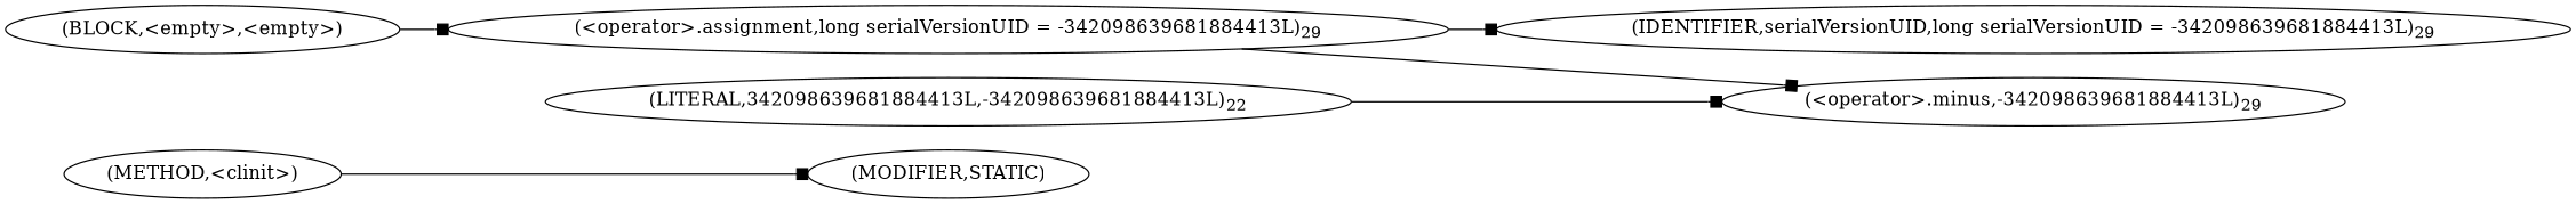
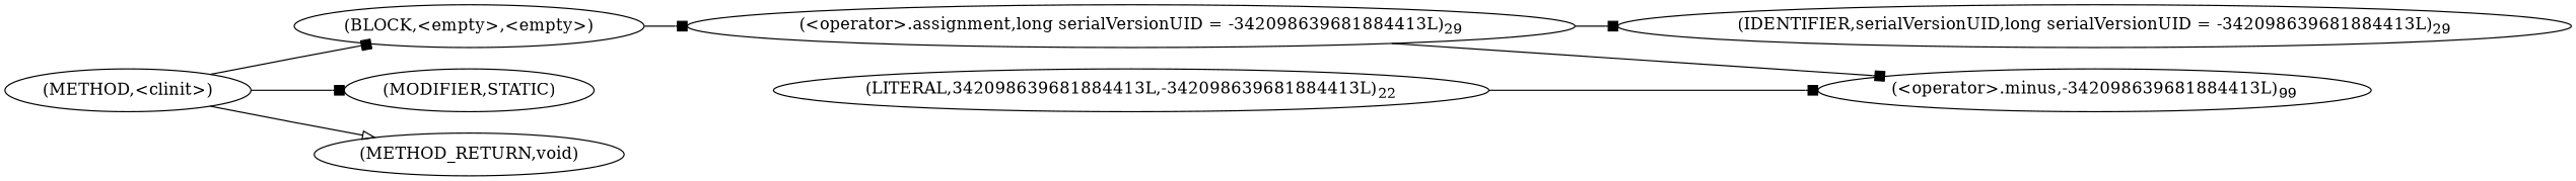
  digraph {
    rankdir=LR
    edge [arrowhead=box]
    n1 [label=<(METHOD,&lt;clinit&gt;)>]
    n2 [label=<(BLOCK,&lt;empty&gt;,&lt;empty&gt;)>]
    n3 [label=<(MODIFIER,STATIC)>]
+   n4 [label=<(METHOD_RETURN,void)>]
    n5 [label=<(&lt;operator&gt;.assignment,long serialVersionUID = -342098639681884413L)<SUB>29</SUB>>]
    n6 [label=<(IDENTIFIER,serialVersionUID,long serialVersionUID = -342098639681884413L)<SUB>29</SUB>>]
-   n7 [label=<(&lt;operator&gt;.minus,-342098639681884413L)<SUB>29</SUB>>]
+   n7 [label=<(&lt;operator&gt;.minus,-342098639681884413L)<SUB>99</SUB>>]
    n8 [label=<(LITERAL,342098639681884413L,-342098639681884413L)<SUB>22</SUB>>]
+   n1 -> n2
    n1 -> n3
+   n1 -> n4 [arrowhead=onormal]
    n2 -> n5
    n5 -> n6
    n5 -> n7
    n8 -> n7
  }
